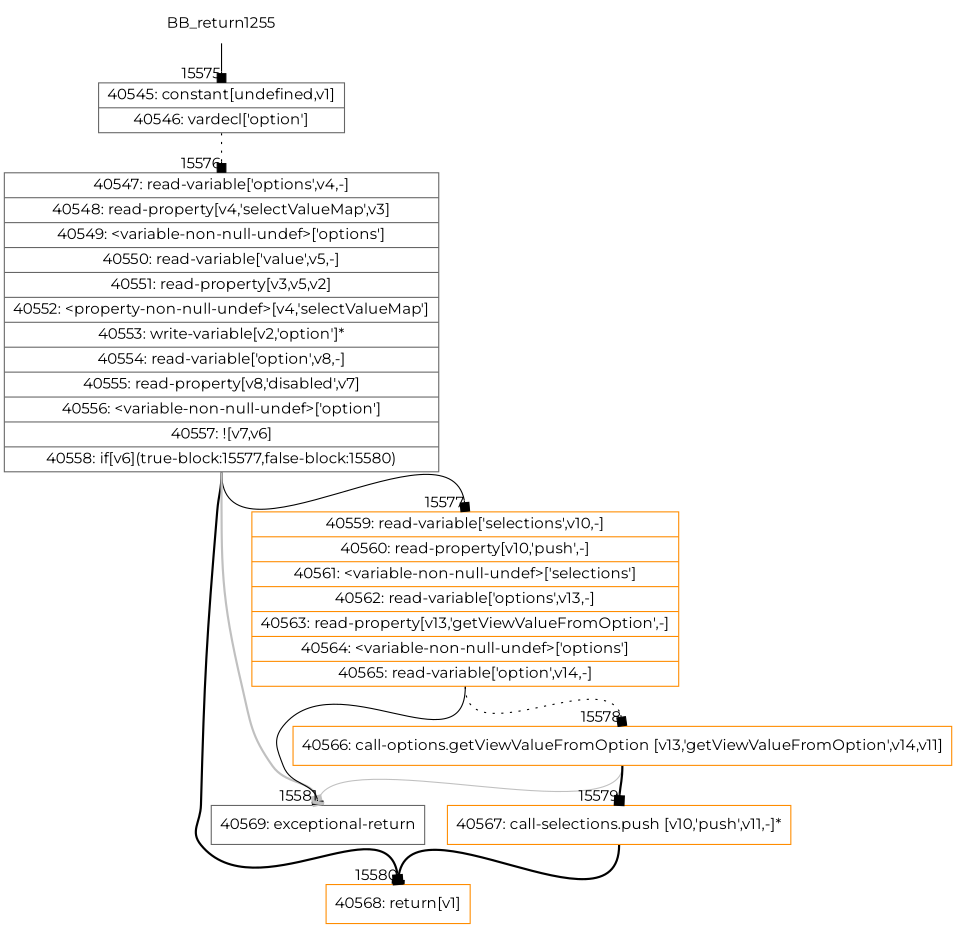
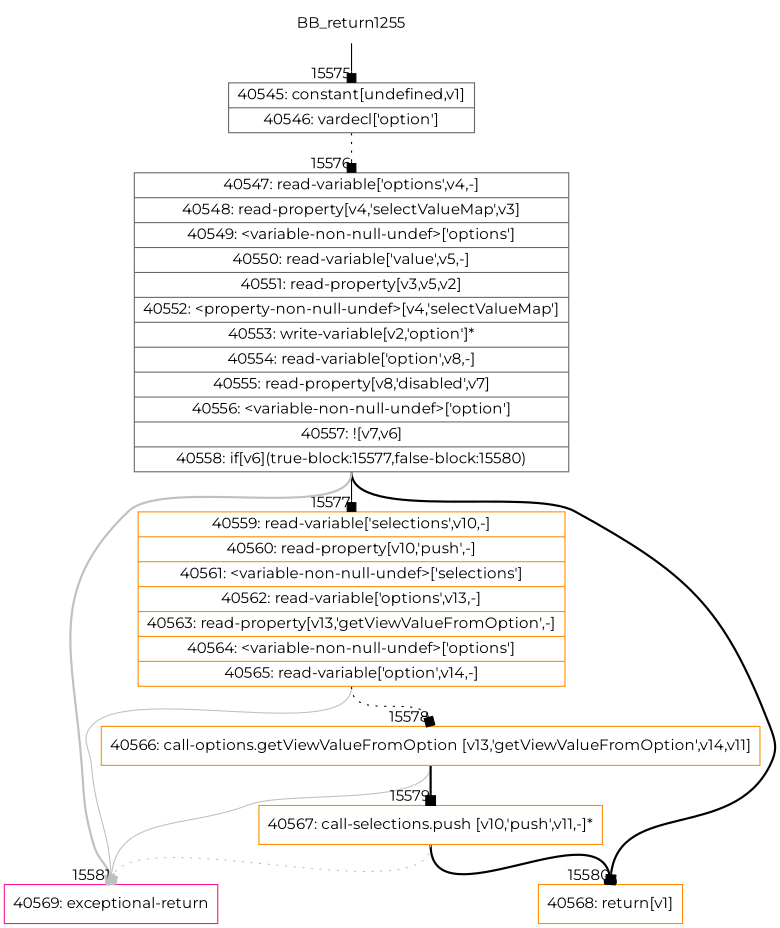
  digraph {
    fontname=Montserrat
    rankdir=TD
    node [color=darkorange fontname=Montserrat shape=record]
    edge [arrowhead=box fontname=Montserrat headport=n style=solid tailport=s]
    n1 [color=deeppink label=BB_return1255 shape=none]
    n2 [color=gray40 label="{40545: constant[undefined,v1]|40546: vardecl['option']}"]
    n3 [color=gray40 label="{40547: read-variable['options',v4,-]|40548: read-property[v4,'selectValueMap',v3]|40549: \<variable-non-null-undef\>['options']|40550: read-variable['value',v5,-]|40551: read-property[v3,v5,v2]|40552: \<property-non-null-undef\>[v4,'selectValueMap']|40553: write-variable[v2,'option']*|40554: read-variable['option',v8,-]|40555: read-property[v8,'disabled',v7]|40556: \<variable-non-null-undef\>['option']|40557: ![v7,v6]|40558: if[v6](true-block:15577,false-block:15580)}"]
    n4 [label="{40559: read-variable['selections',v10,-]|40560: read-property[v10,'push',-]|40561: \<variable-non-null-undef\>['selections']|40562: read-variable['options',v13,-]|40563: read-property[v13,'getViewValueFromOption',-]|40564: \<variable-non-null-undef\>['options']|40565: read-variable['option',v14,-]}"]
    n5 [label="{40568: return[v1]}"]
-   n6 [color=gray40 label="{40569: exceptional-return}"]
+   n6 [color=deeppink label="{40569: exceptional-return}"]
    n7 [label="{40566: call-options.getViewValueFromOption [v13,'getViewValueFromOption',v14,v11]}"]
    n8 [label="{40567: call-selections.push [v10,'push',v11,-]*}"]
    n1 -> n2 [headlabel="    15575"]
    n2 -> n3 [headlabel="      15576" style=dotted]
    n3 -> n4 [headlabel="      15577"]
    n3 -> n5 [headlabel="      15580" style=bold]
    n3 -> n6 [color=gray headlabel="      15581" style=bold]
-   n4 -> n6 [arrowhead=tee color=black]
+   n4 -> n6 [arrowhead=tee color=gray]
    n4 -> n7 [headlabel="      15578" style=dotted]
    n7 -> n6 [arrowhead=tee color=gray]
    n7 -> n8 [headlabel="      15579" style=bold]
    n8 -> n5 [arrowhead=tee style=bold]
+   n8 -> n6 [color=gray style=dotted]
  }
